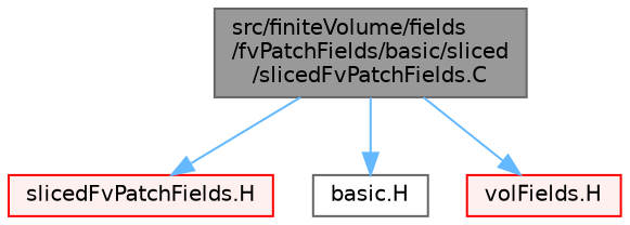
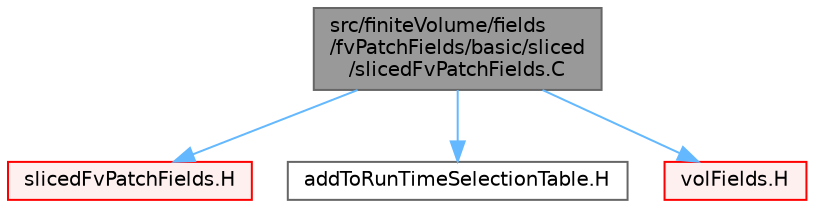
  digraph {
    node [color=red fillcolor="#FFF0F0" fontname=Helvetica fontsize=10 shape=box style=filled]
    edge [color=steelblue1 fontname=Helvetica fontsize=10 labelfontname=Helvetica labelfontsize=10 style=solid]
    n1 [color=gray40 fillcolor=grey60 fontcolor=black height=0.2 label="src/finiteVolume/fields\l/fvPatchFields/basic/sliced\l/slicedFvPatchFields.C" width=0.4]
    n2 [height=0.2 label="slicedFvPatchFields.H" width=0.4]
-   n3 [color=grey40 fillcolor=white height=0.2 label="basic.H" width=0.4]
+   n3 [color=grey40 fillcolor=white height=0.2 label="addToRunTimeSelectionTable.H" width=0.4]
    n4 [height=0.2 label="volFields.H" width=0.4]
    n1 -> n2
    n1 -> n3
    n1 -> n4
  }
